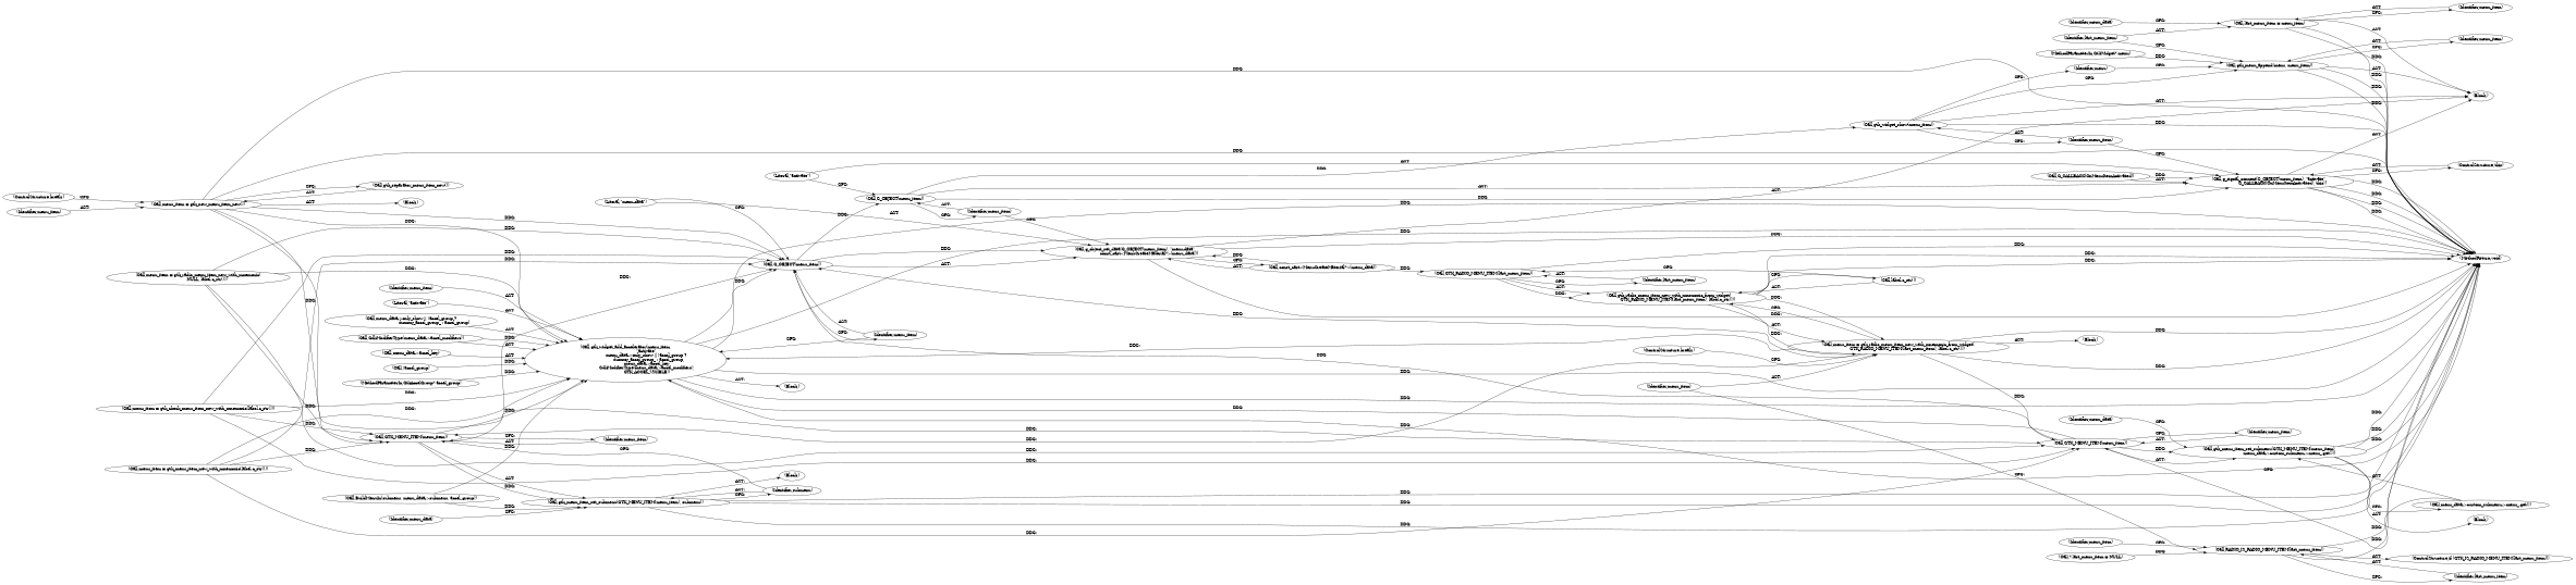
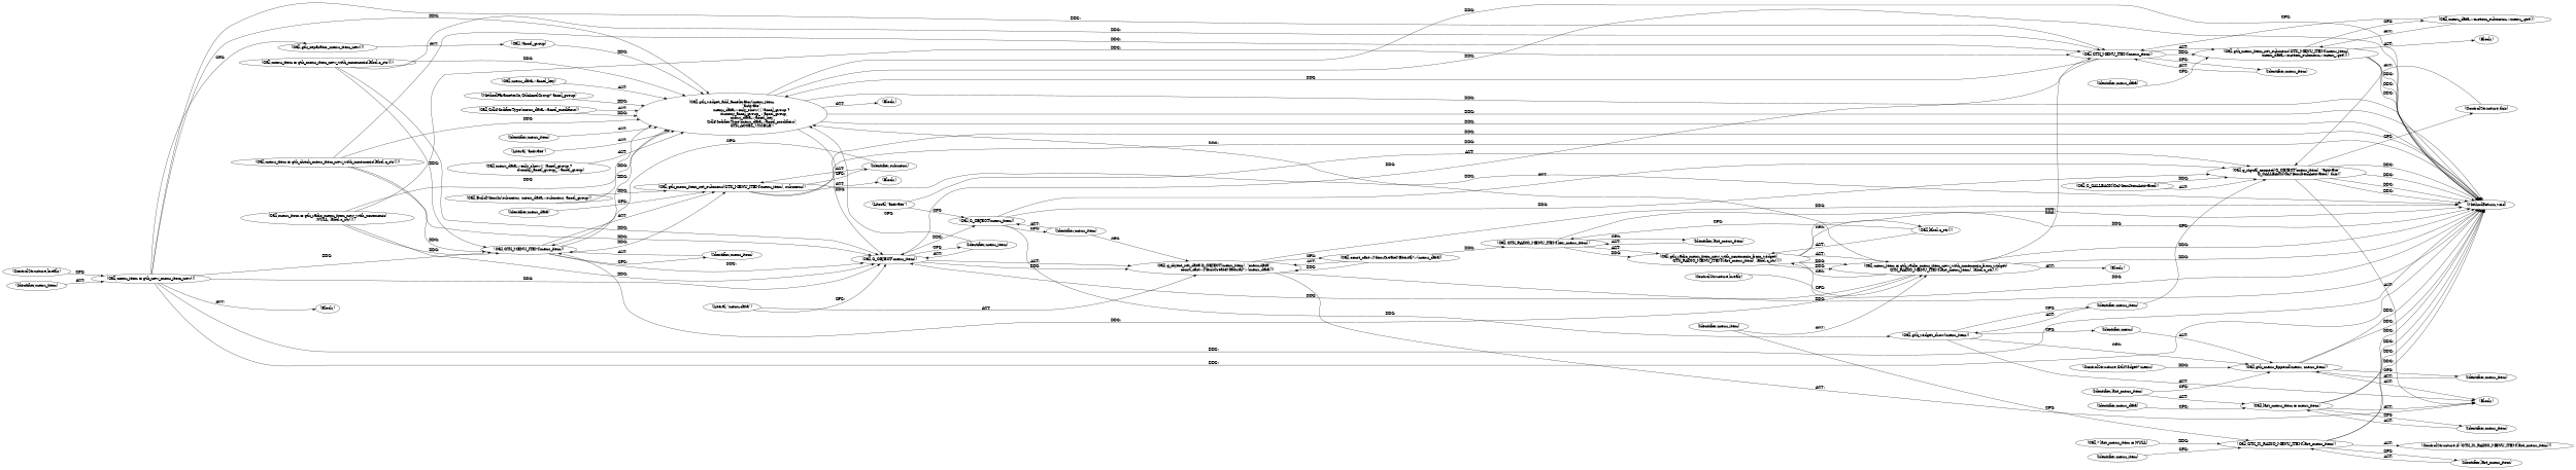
  digraph {
    rankdir=LR
    n1 [label="(Call,menu_item = gtk_new_menu_item_new())"]
    n2 [label="(Call,GTK_MENU_ITEM(menu_item))"]
    n3 [label="(Call,gtk_widget_add_accelerator(menu_item,\n                                  \"activate\",\n                                 menu_data->only_show || !accel_group ?\n                                     dummy_accel_group_ : accel_group,\n                                  menu_data->accel_key,\n                                  GdkModifierType(menu_data->accel_modifiers),\n                                  GTK_ACCEL_VISIBLE))"]
    n4 [label="(Call,G_OBJECT(menu_item))"]
    n5 [label="(Call,GTK_MENU_ITEM(menu_item))"]
    n6 [label="(Call,gtk_separator_menu_item_new())"]
    n7 [label="(Block,)"]
    n8 [label="(MethodReturn,void)"]
    n9 [label="(Call,gtk_menu_item_set_submenu(GTK_MENU_ITEM(menu_item), submenu))"]
    n10 [label="(Identifier,menu_item)"]
    n11 [label="(Block,)"]
    n12 [label="(Call,g_object_set_data(G_OBJECT(menu_item), \"menu-data\",\n                      const_cast<MenuCreateMaterial*>(menu_data)))"]
    n13 [label="(Call,G_OBJECT(menu_item))"]
    n14 [label="(Identifier,menu_item)"]
    n15 [label="(Call,gtk_menu_item_set_submenu(GTK_MENU_ITEM(menu_item),\n                                menu_data->custom_submenu->menu_.get()))"]
    n16 [label="(Identifier,menu_item)"]
    n17 [label="(Identifier,submenu)"]
    n18 [label="(Block,)"]
    n19 [label="(Call,const_cast<MenuCreateMaterial*>(menu_data))"]
    n20 [label="(Block,)"]
    n21 [label="(Call,g_signal_connect(G_OBJECT(menu_item), \"activate\",\n                     G_CALLBACK(OnMenuItemActivated), this))"]
    n22 [label="(Call,gtk_widget_show(menu_item))"]
    n23 [label="(Identifier,menu_item)"]
-   n24 [label="(Call,GTK_RADIO_MENU_ITEM(last_menu_item))"]
+   n24 [label="(Call,GTK_RADIO_MENU_ITEM(key_menu_item))"]
    n25 [label="(ControlStructure,this)"]
    n26 [label="(Call,gtk_menu_append(menu, menu_item))"]
    n27 [label="(Identifier,menu_item)"]
    n28 [label="(Identifier,menu)"]
    n29 [label="(Identifier,menu_item)"]
    n30 [label="(Call,last_menu_item = menu_item)"]
    n31 [label="(Identifier,menu_item)"]
-   n32 [label="(Call,RADIO_IS_RADIO_MENU_ITEM(last_menu_item))"]
+   n32 [label="(Call,GTK_IS_RADIO_MENU_ITEM(last_menu_item))"]
    n33 [label="(ControlStructure,if (GTK_IS_RADIO_MENU_ITEM(last_menu_item)))"]
    n34 [label="(Identifier,last_menu_item)"]
    n35 [label="(Call,gtk_radio_menu_item_new_with_mnemonic_from_widget(\n              GTK_RADIO_MENU_ITEM(last_menu_item), label.c_str()))"]
    n36 [label="(Identifier,last_menu_item)"]
    n37 [label="(Call,menu_item = gtk_radio_menu_item_new_with_mnemonic_from_widget(\n              GTK_RADIO_MENU_ITEM(last_menu_item), label.c_str()))"]
    n38 [label="(Call,label.c_str())"]
    n39 [label="(Block,)"]
    n40 [label="(Call,menu_data->custom_submenu->menu_.get())"]
    n41 [label="(Block,)"]
    n42 [label="(Identifier,menu_item)"]
    n43 [label="(Literal,\"activate\")"]
    n44 [label="(Identifier,last_menu_item)"]
    n45 [label="(Identifier,menu_data)"]
    n46 [label="(Call,menu_item = gtk_menu_item_new_with_mnemonic(label.c_str()))"]
    n47 [label="(Call,menu_item = gtk_radio_menu_item_new_with_mnemonic(\n              NULL, label.c_str()))"]
    n48 [label="(Call,menu_data->only_show || !accel_group ?\n                                     dummy_accel_group_ : accel_group)"]
    n49 [label="(Literal,\"menu-data\")"]
-   n50 [label="(MethodParameterIn,GtkWidget* menu)"]
+   n50 [label="(ControlStructure,GtkWidget* menu)"]
    n51 [label="(ControlStructure,break;)"]
    n52 [label="(Call,G_CALLBACK(OnMenuItemActivated))"]
    n53 [label="(Call,GdkModifierType(menu_data->accel_modifiers))"]
    n54 [label="(Identifier,menu_item)"]
    n55 [label="(Identifier,menu_item)"]
    n56 [label="(Call,* last_menu_item = NULL)"]
    n57 [label="(Identifier,menu_data)"]
    n58 [label="(Call,menu_data->accel_key)"]
    n59 [label="(Call,BuildMenuIn(submenu, menu_data->submenu, accel_group))"]
    n60 [label="(Call,!accel_group)"]
    n61 [label="(MethodParameterIn,GtkAccelGroup* accel_group)"]
    n62 [label="(ControlStructure,break;)"]
    n63 [label="(Identifier,menu_item)"]
    n64 [label="(Call,menu_item = gtk_check_menu_item_new_with_mnemonic(label.c_str()))"]
    n65 [label="(Literal,\"activate\")"]
    n66 [label="(Identifier,menu_data)"]
    n1 -> n2 [label="DDG: "]
    n1 -> n3 [label="DDG: "]
    n1 -> n4 [label="DDG: "]
    n1 -> n5 [label="DDG: "]
    n1 -> n6 [label="CFG: "]
    n1 -> n7 [label="AST: "]
    n1 -> n8 [label="DDG: "]
    n1 -> n8 [label="DDG: "]
    n2 -> n3 [label="DDG: "]
    n2 -> n4 [label="DDG: "]
    n2 -> n9 [label="AST: "]
    n2 -> n9 [label="DDG: "]
    n2 -> n10 [label="CFG: "]
    n3 -> n4 [label="DDG: "]
    n3 -> n8 [label="DDG: "]
    n3 -> n8 [label="DDG: "]
    n3 -> n8 [label="DDG: "]
    n3 -> n8 [label="DDG: "]
    n3 -> n8 [label="DDG: "]
    n3 -> n11 [label="AST: "]
    n4 -> n12 [label="AST: "]
    n4 -> n12 [label="DDG: "]
    n4 -> n13 [label="DDG: "]
    n4 -> n14 [label="CFG: "]
    n5 -> n3 [label="DDG: "]
    n5 -> n4 [label="DDG: "]
    n5 -> n15 [label="AST: "]
    n5 -> n15 [label="DDG: "]
    n5 -> n16 [label="CFG: "]
-   n6 -> n1 [label="AST: "]
+   n6 -> n60 [label="AST: "]
    n9 -> n8 [label="DDG: "]
    n9 -> n8 [label="DDG: "]
    n9 -> n8 [label="DDG: "]
    n9 -> n17 [label="CFG: "]
    n9 -> n18 [label="AST: "]
    n10 -> n2 [label="AST: "]
    n12 -> n8 [label="DDG: "]
    n12 -> n8 [label="DDG: "]
    n12 -> n19 [label="CFG: "]
    n12 -> n20 [label="AST: "]
    n13 -> n21 [label="AST: "]
    n13 -> n21 [label="DDG: "]
    n13 -> n22 [label="DDG: "]
    n13 -> n23 [label="CFG: "]
    n14 -> n3 [label="CFG: "]
    n14 -> n4 [label="AST: "]
    n15 -> n8 [label="DDG: "]
    n15 -> n8 [label="DDG: "]
    n15 -> n8 [label="DDG: "]
    n15 -> n40 [label="CFG: "]
    n15 -> n41 [label="AST: "]
    n16 -> n5 [label="AST: "]
    n17 -> n2 [label="CFG: "]
    n17 -> n9 [label="AST: "]
    n19 -> n12 [label="AST: "]
    n19 -> n12 [label="DDG: "]
    n19 -> n24 [label="DDG: "]
    n21 -> n8 [label="DDG: "]
    n21 -> n8 [label="DDG: "]
    n21 -> n8 [label="DDG: "]
    n21 -> n8 [label="DDG: "]
    n21 -> n20 [label="AST: "]
    n21 -> n25 [label="CFG: "]
-   n22 -> n8 [label="DDG: "]
    n22 -> n20 [label="AST: "]
    n22 -> n26 [label="CFG: "]
    n22 -> n27 [label="CFG: "]
    n22 -> n28 [label="CFG: "]
    n23 -> n12 [label="CFG: "]
    n23 -> n13 [label="AST: "]
    n24 -> n8 [label="DDG: "]
    n24 -> n35 [label="AST: "]
    n24 -> n35 [label="DDG: "]
    n24 -> n36 [label="CFG: "]
    n25 -> n21 [label="AST: "]
    n26 -> n8 [label="DDG: "]
    n26 -> n8 [label="DDG: "]
    n26 -> n20 [label="AST: "]
    n26 -> n29 [label="CFG: "]
    n27 -> n21 [label="CFG: "]
    n27 -> n22 [label="AST: "]
-   n28 -> n26 [label="CFG: "]
+   n28 -> n26 [label="AST: "]
    n29 -> n26 [label="AST: "]
    n30 -> n8 [label="DDG: "]
    n30 -> n8 [label="DDG: "]
    n30 -> n20 [label="AST: "]
    n30 -> n31 [label="CFG: "]
    n31 -> n30 [label="AST: "]
    n32 -> n8 [label="DDG: "]
    n32 -> n8 [label="DDG: "]
    n32 -> n33 [label="AST: "]
    n32 -> n34 [label="CFG: "]
    n34 -> n32 [label="AST: "]
    n35 -> n8 [label="DDG: "]
    n35 -> n8 [label="DDG: "]
    n35 -> n37 [label="AST: "]
    n35 -> n37 [label="DDG: "]
    n35 -> n37 [label="DDG: "]
    n35 -> n38 [label="CFG: "]
    n36 -> n24 [label="AST: "]
    n37 -> n2 [label="DDG: "]
    n37 -> n3 [label="DDG: "]
    n37 -> n4 [label="DDG: "]
    n37 -> n5 [label="DDG: "]
    n37 -> n8 [label="DDG: "]
    n37 -> n8 [label="DDG: "]
    n37 -> n35 [label="CFG: "]
    n37 -> n39 [label="AST: "]
    n38 -> n24 [label="CFG: "]
    n38 -> n35 [label="AST: "]
    n40 -> n5 [label="CFG: "]
    n40 -> n15 [label="AST: "]
    n42 -> n3 [label="AST: "]
    n43 -> n3 [label="AST: "]
    n44 -> n26 [label="CFG: "]
    n44 -> n30 [label="AST: "]
    n45 -> n15 [label="CFG: "]
    n46 -> n2 [label="DDG: "]
    n46 -> n3 [label="DDG: "]
    n46 -> n4 [label="DDG: "]
    n46 -> n5 [label="DDG: "]
    n47 -> n2 [label="DDG: "]
    n47 -> n3 [label="DDG: "]
    n47 -> n4 [label="DDG: "]
    n47 -> n5 [label="DDG: "]
    n48 -> n3 [label="AST: "]
    n49 -> n4 [label="CFG: "]
    n49 -> n12 [label="AST: "]
    n50 -> n26 [label="DDG: "]
    n51 -> n37 [label="CFG: "]
    n52 -> n21 [label="AST: "]
    n52 -> n21 [label="DDG: "]
    n53 -> n3 [label="AST: "]
    n53 -> n3 [label="DDG: "]
    n54 -> n32 [label="CFG: "]
    n54 -> n37 [label="AST: "]
    n55 -> n32 [label="CFG: "]
    n56 -> n32 [label="DDG: "]
    n57 -> n30 [label="CFG: "]
    n58 -> n3 [label="AST: "]
    n59 -> n3 [label="DDG: "]
    n59 -> n9 [label="DDG: "]
    n60 -> n3 [label="DDG: "]
    n61 -> n3 [label="DDG: "]
    n62 -> n1 [label="CFG: "]
    n63 -> n1 [label="AST: "]
    n64 -> n2 [label="DDG: "]
    n64 -> n3 [label="DDG: "]
    n64 -> n4 [label="DDG: "]
    n64 -> n5 [label="DDG: "]
    n65 -> n13 [label="CFG: "]
    n65 -> n21 [label="AST: "]
    n66 -> n9 [label="CFG: "]
  }
